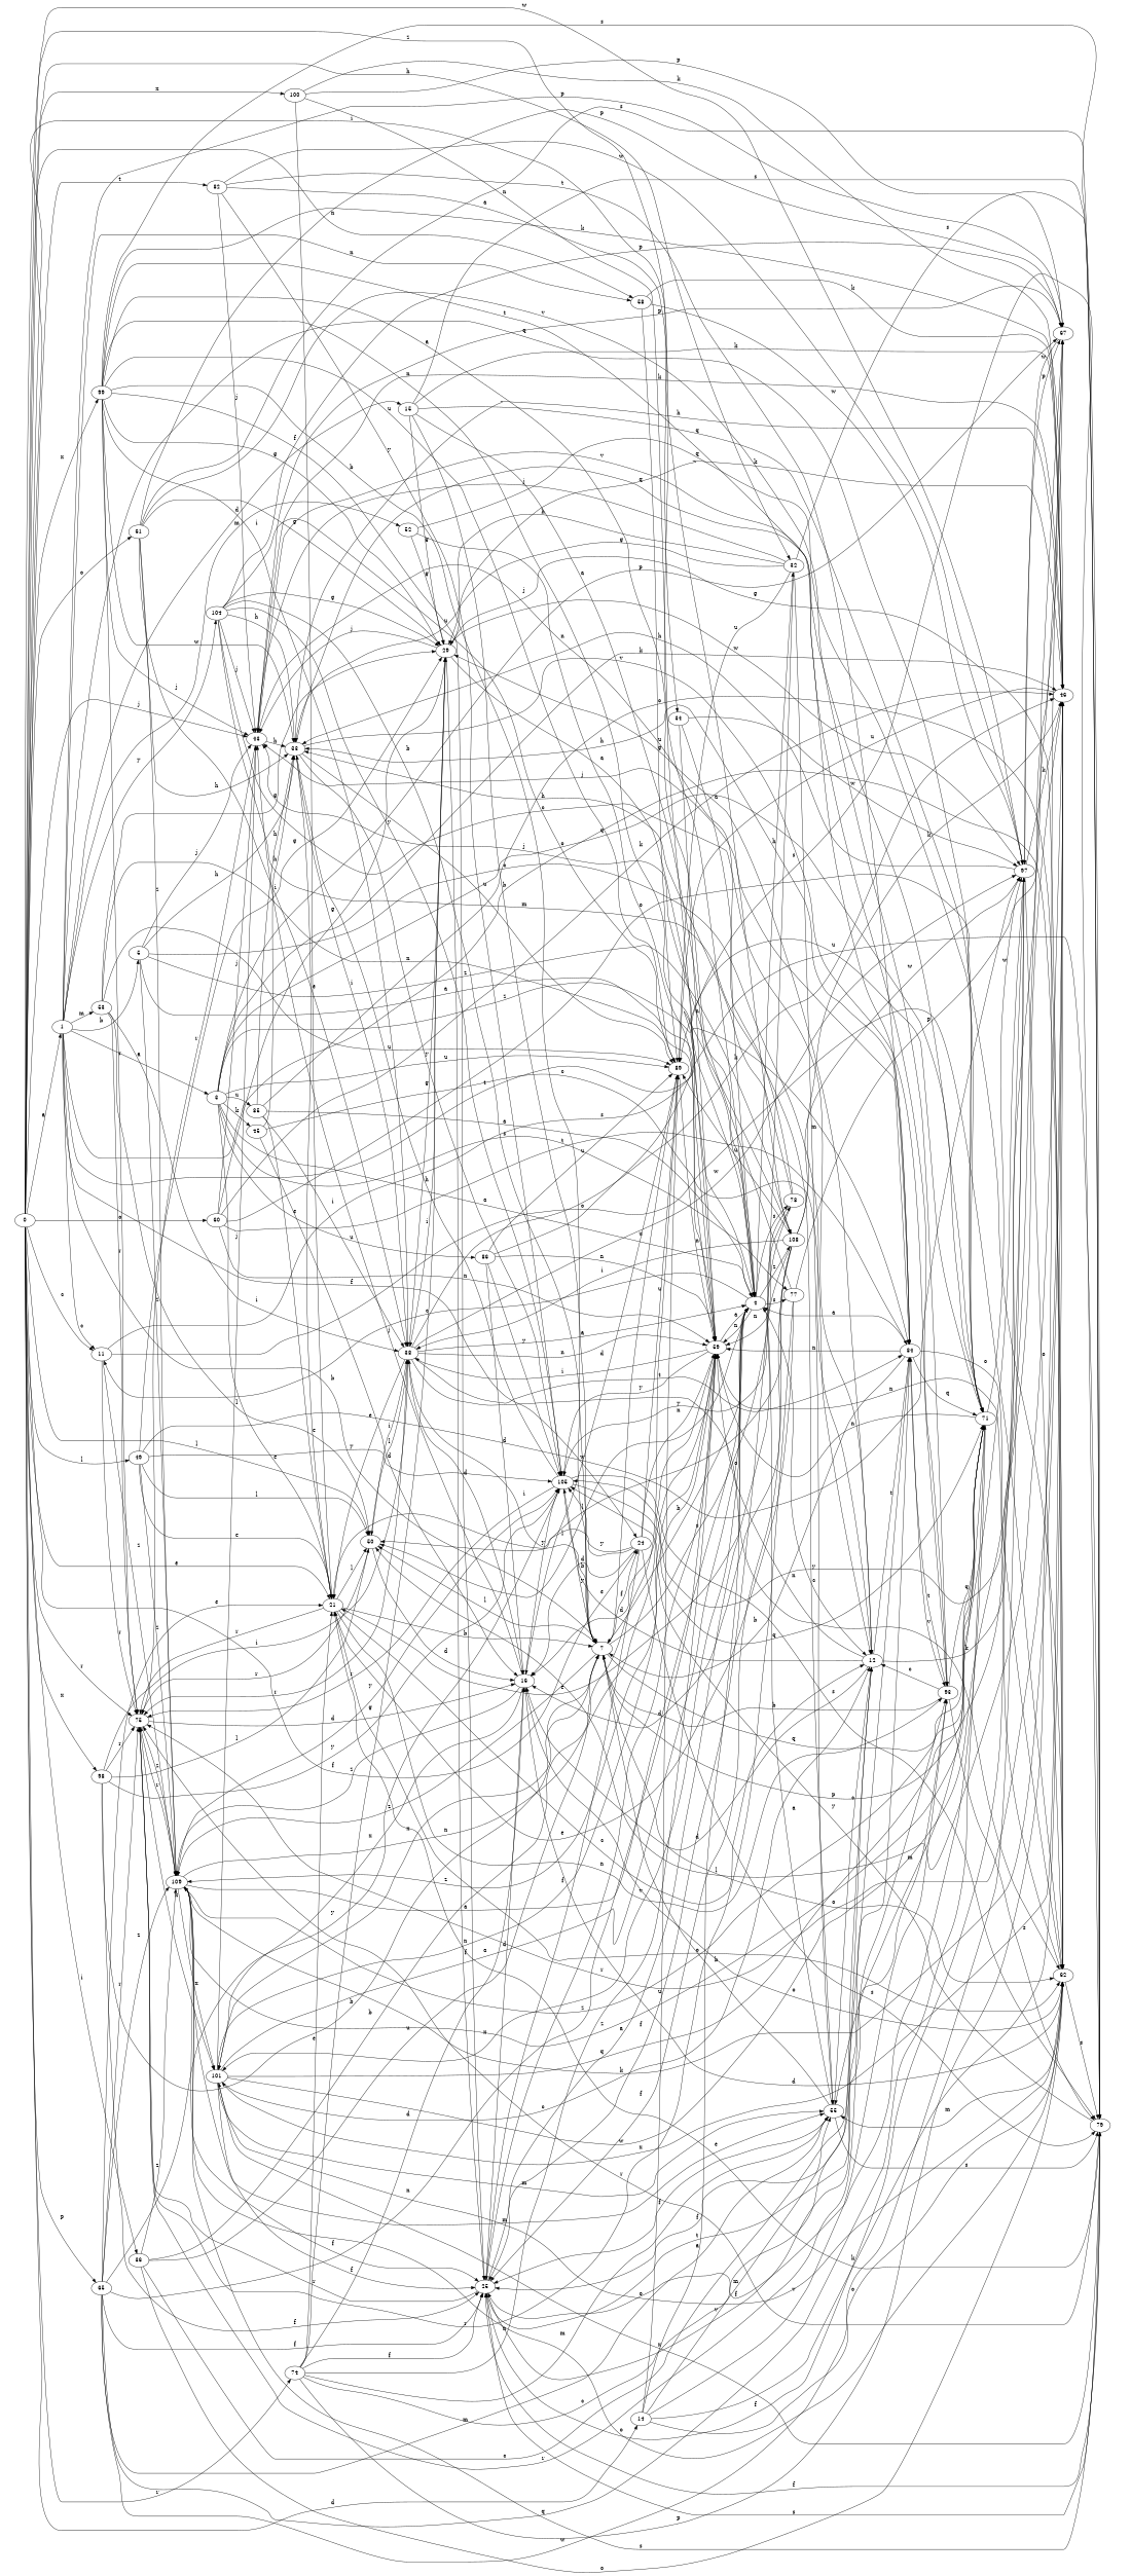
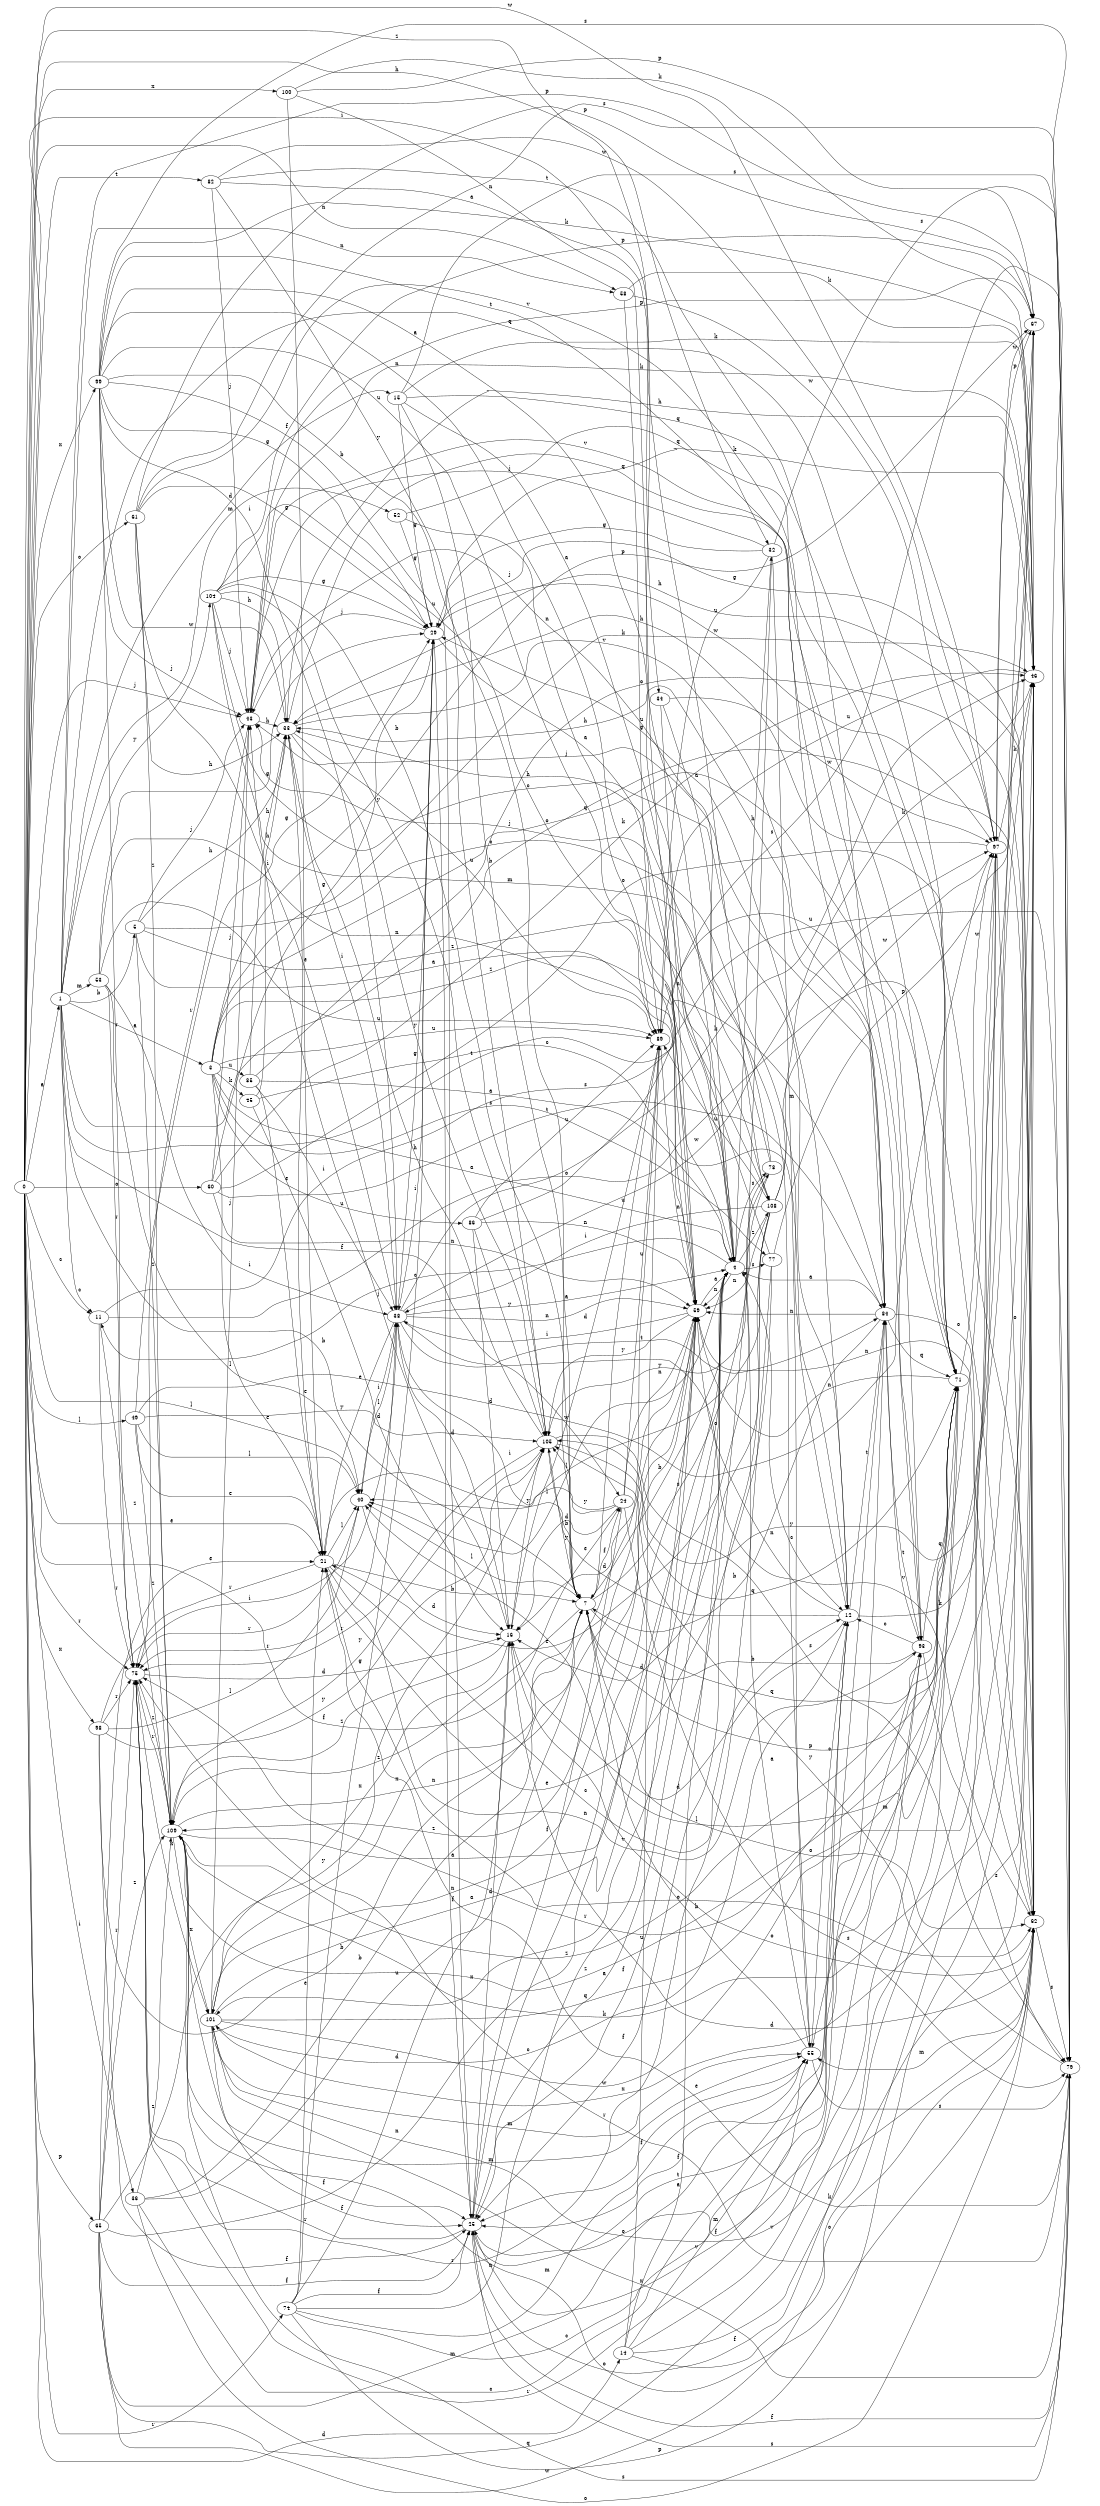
  strict digraph {
    rankdir=LR
    0
    1
    11
    14
    21
    24
    32
    34
    36
    43
    49
-   50
+   50 [label=40]
    58
    60
    61
    65
    74
    75
    82
    97
    98
    99
    100
    108
    3
    5
    7
    15
    52
    53
    62
    67
    71
    84
    104
    109
    79
    4
    46
    89
    55
    93
    12
    59
    105
    16
    25
    38
    33
    29
    101
    45
    77
    85
    86
    78
    0 -> 1 [label=a]
    0 -> 11 [label=c]
    0 -> 14 [label=d]
    0 -> 21 [label=e]
    0 -> 24 [label=f]
    0 -> 32 [label=h]
    0 -> 34 [label=i]
    0 -> 36 [label=i]
    0 -> 43 [label=j]
    0 -> 49 [label=l]
    0 -> 50 [label=l]
    0 -> 58 [label=n]
    0 -> 60 [label=o]
    0 -> 61 [label=o]
    0 -> 65 [label=p]
    0 -> 74 [label=r]
    0 -> 75 [label=r]
    0 -> 82 [label=t]
    0 -> 97 [label=w]
    0 -> 98 [label=x]
    0 -> 99 [label=x]
    0 -> 100 [label=x]
    0 -> 108 [label=z]
    1 -> 11 [label=c]
    1 -> 24 [label=f]
    1 -> 58 [label=n]
    1 -> 3 [label=a]
    1 -> 5 [label=b]
    1 -> 7 [label=b]
    1 -> 15 [label=d]
    1 -> 52 [label=m]
    1 -> 53 [label=m]
    1 -> 62 [label=o]
    1 -> 67 [label=p]
    1 -> 71 [label=q]
    1 -> 84 [label=t]
    1 -> 104 [label=y]
    11 -> 75 [label=r]
    11 -> 62 [label=o]
    11 -> 109 [label=z]
    11 -> 79 [label=s]
    14 -> 62 [label=o]
    14 -> 4 [label=a]
    14 -> 46 [label=k]
    14 -> 89 [label=u]
    14 -> 55 [label=m]
    14 -> 93 [label=v]
    21 -> 50 [label=l]
    21 -> 75 [label=r]
    21 -> 7 [label=b]
    21 -> 62 [label=o]
    21 -> 93 [label=v]
    21 -> 12 [label=c]
    24 -> 79 [label=s]
    24 -> 89 [label=u]
    24 -> 59 [label=n]
    24 -> 105 [label=y]
    24 -> 16 [label=d]
    24 -> 25 [label=f]
    24 -> 38 [label=i]
    32 -> 43 [label=j]
    32 -> 79 [label=s]
    32 -> 89 [label=u]
    32 -> 55 [label=m]
    32 -> 25 [label=f]
-   32 -> 33 [label=h]
+   62 -> 33 [label=h]
    32 -> 29 [label=g]
    34 -> 97 [label=w]
    34 -> 4 [label=a]
    34 -> 59 [label=n]
    36 -> 7 [label=b]
    36 -> 62 [label=o]
    36 -> 109 [label=z]
    36 -> 89 [label=u]
    36 -> 12 [label=c]
    43 -> 75 [label=r]
    43 -> 67 [label=p]
    43 -> 46 [label=k]
    43 -> 93 [label=v]
    43 -> 33 [label=h]
    49 -> 21 [label=e]
    49 -> 50 [label=l]
    49 -> 97 [label=w]
    49 -> 109 [label=z]
    49 -> 105 [label=y]
    49 -> 29 [label=g]
    50 -> 75 [label=r]
    50 -> 16 [label=d]
    50 -> 38 [label=i]
    58 -> 97 [label=w]
    58 -> 46 [label=k]
    58 -> 89 [label=u]
    60 -> 43 [label=j]
    60 -> 62 [label=o]
    60 -> 84 [label=t]
    60 -> 46 [label=k]
    60 -> 59 [label=n]
    60 -> 29 [label=g]
    61 -> 67 [label=p]
    61 -> 109 [label=z]
    61 -> 79 [label=s]
    61 -> 93 [label=v]
    61 -> 38 [label=i]
    61 -> 33 [label=h]
    61 -> 29 [label=g]
    65 -> 21 [label=e]
    65 -> 75 [label=r]
    65 -> 97 [label=w]
    65 -> 71 [label=q]
    65 -> 109 [label=z]
    65 -> 55 [label=m]
    65 -> 59 [label=n]
    65 -> 105 [label=y]
    65 -> 25 [label=f]
    74 -> 21 [label=e]
    74 -> 67 [label=p]
    74 -> 55 [label=m]
    74 -> 12 [label=c]
    74 -> 59 [label=n]
    74 -> 16 [label=d]
    74 -> 25 [label=f]
    74 -> 29 [label=g]
    75 -> 109 [label=z]
    75 -> 16 [label=d]
    75 -> 101 [label=x]
    82 -> 43 [label=j]
    82 -> 97 [label=w]
    82 -> 84 [label=t]
    82 -> 4 [label=a]
    82 -> 105 [label=y]
    97 -> 62 [label=o]
    97 -> 67 [label=p]
    97 -> 109 [label=z]
    97 -> 46 [label=k]
    97 -> 25 [label=f]
    97 -> 33 [label=h]
    98 -> 50 [label=l]
    98 -> 75 [label=r]
    98 -> 7 [label=b]
    98 -> 105 [label=y]
    98 -> 25 [label=f]
    98 -> 38 [label=i]
    99 -> 43 [label=j]
    99 -> 75 [label=r]
    99 -> 7 [label=b]
    99 -> 84 [label=t]
    99 -> 79 [label=s]
    99 -> 4 [label=a]
    99 -> 46 [label=k]
    99 -> 89 [label=u]
    99 -> 59 [label=n]
    99 -> 25 [label=f]
    99 -> 38 [label=i]
    99 -> 33 [label=w]
    99 -> 29 [label=g]
    100 -> 21 [label=e]
    100 -> 67 [label=p]
    100 -> 46 [label=k]
    100 -> 59 [label=n]
    108 -> 50 [label=l]
    108 -> 97 [label=w]
    108 -> 46 [label=k]
    108 -> 89 [label=u]
    108 -> 105 [label=y]
    108 -> 16 [label=d]
    108 -> 25 [label=f]
    108 -> 38 [label=i]
    3 -> 21 [label=e]
    3 -> 108 [label=z]
    3 -> 67 [label=p]
    3 -> 71 [label=q]
    3 -> 4 [label=a]
    3 -> 46 [label=k]
    3 -> 89 [label=u]
    3 -> 45 [label=k]
    3 -> 77 [label=s]
    3 -> 85 [label=u]
    3 -> 86 [label=u]
    5 -> 43 [label=j]
    5 -> 108 [label=z]
    5 -> 109 [label=z]
    5 -> 4 [label=a]
    5 -> 12 [label=c]
    5 -> 33 [label=h]
    7 -> 24 [label=f]
    7 -> 50 [label=l]
    7 -> 62 [label=o]
    7 -> 67 [label=p]
    7 -> 71 [label=q]
    7 -> 109 [label=z]
    7 -> 89 [label=u]
    7 -> 105 [label=y]
    7 -> 101 [label=x]
    7 -> 78 [label=s]
    15 -> 7 [label=b]
    15 -> 71 [label=q]
    15 -> 79 [label=s]
    15 -> 4 [label=a]
    15 -> 46 [label=k]
    15 -> 29 [label=g]
    52 -> 71 [label=q]
    52 -> 59 [label=n]
    52 -> 29 [label=g]
    53 -> 50 [label=l]
    53 -> 75 [label=r]
    53 -> 89 [label=u]
    53 -> 59 [label=n]
    53 -> 38 [label=i]
    53 -> 29 [label=g]
    62 -> 79 [label=s]
    62 -> 55 [label=m]
    62 -> 59 [label=n]
    62 -> 16 [label=d]
    62 -> 29 [label=g]
    67 -> 97 [label=w]
    67 -> 105 [label=y]
    71 -> 97 [label=w]
    71 -> 109 [label=z]
    71 -> 89 [label=u]
    71 -> 55 [label=m]
    71 -> 59 [label=n]
    71 -> 25 [label=f]
    84 -> 43 [label=j]
    84 -> 7 [label=b]
    84 -> 62 [label=o]
    84 -> 71 [label=q]
    84 -> 4 [label=a]
    84 -> 93 [label=v]
    84 -> 59 [label=n]
    84 -> 25 [label=f]
    84 -> 33 [label=h]
    104 -> 43 [label=j]
    104 -> 7 [label=b]
    104 -> 67 [label=p]
    104 -> 89 [label=u]
    104 -> 55 [label=m]
    104 -> 12 [label=c]
    104 -> 105 [label=y]
    104 -> 33 [label=h]
    104 -> 29 [label=g]
    109 -> 75 [label=r]
    109 -> 62 [label=o]
    109 -> 79 [label=s]
    109 -> 4 [label=a]
    109 -> 46 [label=k]
    109 -> 55 [label=m]
    109 -> 59 [label=n]
    109 -> 105 [label=y]
    109 -> 25 [label=f]
    109 -> 101 [label=x]
    79 -> 21 [label=e]
    79 -> 75 [label=r]
    79 -> 105 [label=y]
    79 -> 25 [label=f]
    79 -> 101 [label=x]
    4 -> 11 [label=c]
    4 -> 32 [label=h]
    4 -> 50 [label=l]
    4 -> 108 [label=z]
    4 -> 7 [label=b]
    4 -> 12 [label=c]
    4 -> 59 [label=n]
    4 -> 101 [label=x]
    4 -> 77 [label=s]
    4 -> 78 [label=s]
    46 -> 50 [label=l]
    46 -> 75 [label=r]
    46 -> 89 [label=u]
    46 -> 33 [label=h]
    46 -> 101 [label=x]
    89 -> 59 [label=n]
    89 -> 16 [label=d]
    55 -> 7 [label=b]
    55 -> 79 [label=s]
    55 -> 4 [label=a]
    55 -> 12 [label=c]
    55 -> 25 [label=f]
    93 -> 75 [label=r]
    93 -> 7 [label=b]
    93 -> 71 [label=q]
    93 -> 84 [label=t]
    93 -> 79 [label=s]
    93 -> 12 [label=c]
    12 -> 21 [label=e]
    12 -> 84 [label=t]
    12 -> 46 [label=k]
    12 -> 59 [label=n]
    12 -> 16 [label=d]
    12 -> 29 [label=g]
    59 -> 109 [label=z]
    59 -> 4 [label=a]
    59 -> 105 [label=y]
    59 -> 16 [label=d]
    59 -> 38 [label=i]
    105 -> 75 [label=r]
    105 -> 7 [label=b]
    105 -> 71 [label=q]
    105 -> 79 [label=s]
    105 -> 33 [label=h]
    16 -> 43 [label=j]
    16 -> 62 [label=o]
    16 -> 109 [label=z]
    16 -> 105 [label=y]
    16 -> 101 [label=x]
    25 -> 75 [label=r]
    25 -> 84 [label=t]
    25 -> 79 [label=s]
    25 -> 4 [label=a]
    25 -> 93 [label=v]
    25 -> 59 [label=n]
    25 -> 16 [label=d]
    38 -> 21 [label=e]
    38 -> 50 [label=l]
    38 -> 75 [label=r]
    38 -> 97 [label=w]
    38 -> 62 [label=o]
    38 -> 84 [label=t]
    38 -> 4 [label=a]
    38 -> 46 [label=k]
    38 -> 59 [label=n]
    38 -> 16 [label=d]
    38 -> 29 [label=g]
    33 -> 21 [label=e]
    33 -> 71 [label=q]
    33 -> 89 [label=u]
    33 -> 93 [label=v]
    33 -> 105 [label=y]
    33 -> 38 [label=i]
    29 -> 43 [label=j]
    29 -> 97 [label=w]
    29 -> 4 [label=a]
    29 -> 46 [label=k]
    29 -> 25 [label=f]
    29 -> 38 [label=i]
    101 -> 43 [label=j]
    101 -> 97 [label=w]
    101 -> 62 [label=o]
    101 -> 71 [label=q]
    101 -> 4 [label=a]
    101 -> 55 [label=m]
    101 -> 12 [label=c]
    101 -> 59 [label=n]
    101 -> 25 [label=f]
    45 -> 12 [label=c]
    45 -> 16 [label=d]
    45 -> 33 [label=h]
    77 -> 21 [label=e]
    77 -> 43 [label=j]
    77 -> 75 [label=r]
    77 -> 67 [label=p]
    85 -> 21 [label=e]
    85 -> 62 [label=o]
    85 -> 4 [label=a]
    85 -> 38 [label=i]
    85 -> 33 [label=h]
    86 -> 79 [label=s]
    86 -> 89 [label=u]
    86 -> 59 [label=n]
    86 -> 105 [label=y]
    86 -> 16 [label=d]
    78 -> 21 [label=e]
    78 -> 43 [label=j]
    78 -> 59 [label=n]
    78 -> 33 [label=h]
  }
